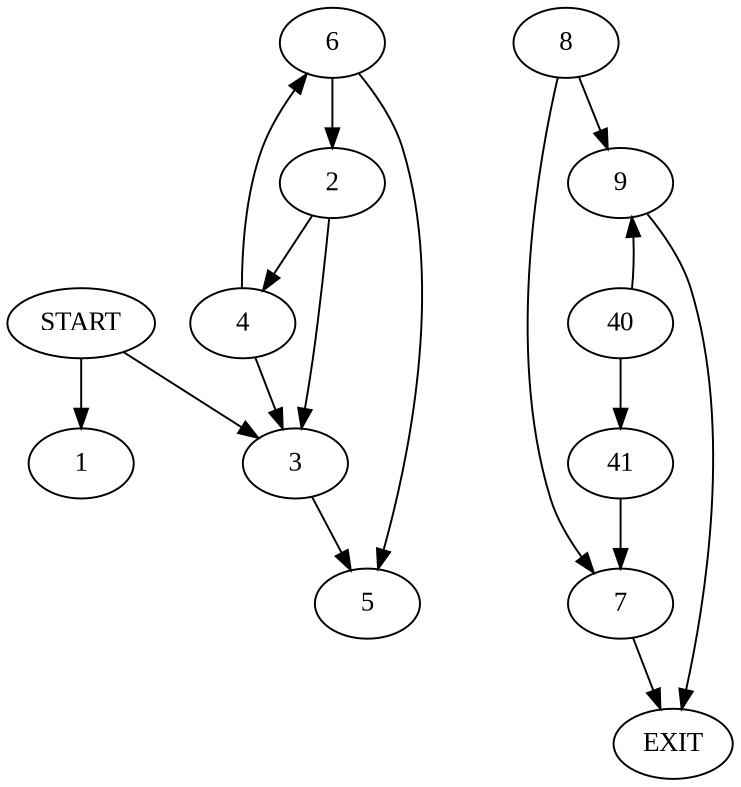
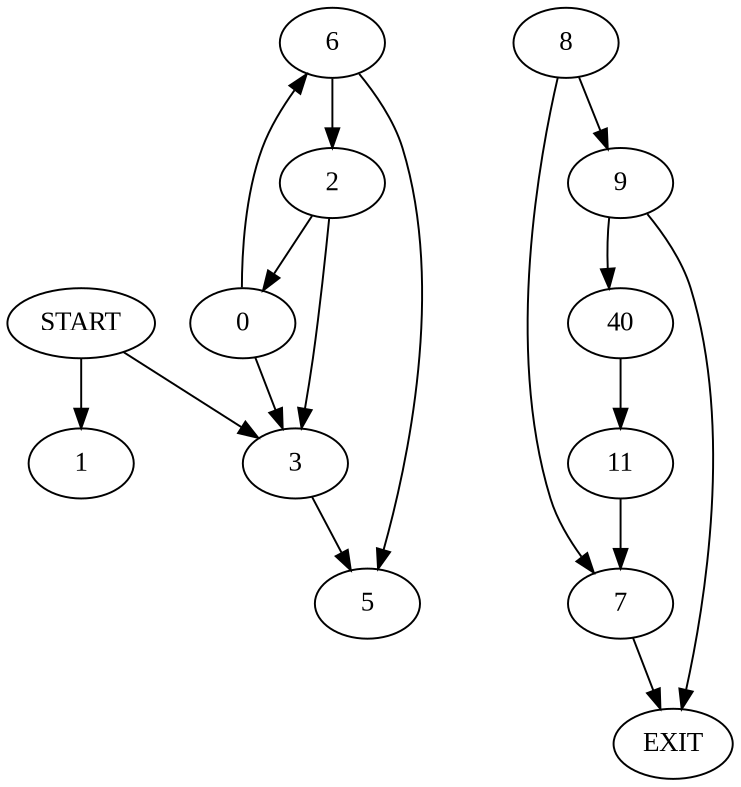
  digraph {
    fontname="Liberation Serif"
    node [fontname="Liberation Serif"]
    edge [fontname="Liberation Serif"]
    n1 [label=START]
    1
    3
    n4 [label=EXIT]
    2
-   4
+   4 [label=0]
    5
    6
    7
    8
    9
    n12 [label=40]
-   11 [label=41]
+   11
    n1 -> 1
    n1 -> 3
    3 -> 5
    2 -> 3
    2 -> 4
    4 -> 3
    4 -> 6
    6 -> 2
    6 -> 5
    7 -> n4
    8 -> 7
    8 -> 9
    9 -> n4
-   n12 -> 9
+   9 -> n12
    n12 -> 11
    11 -> 7
  }
